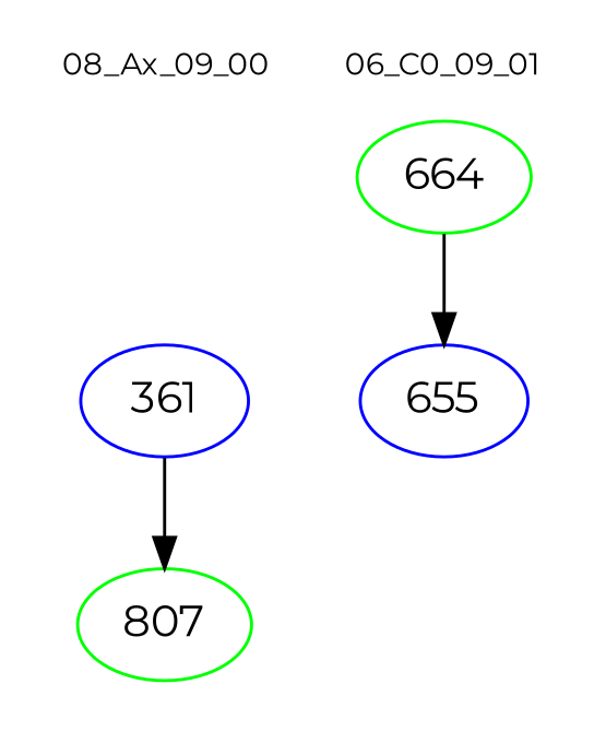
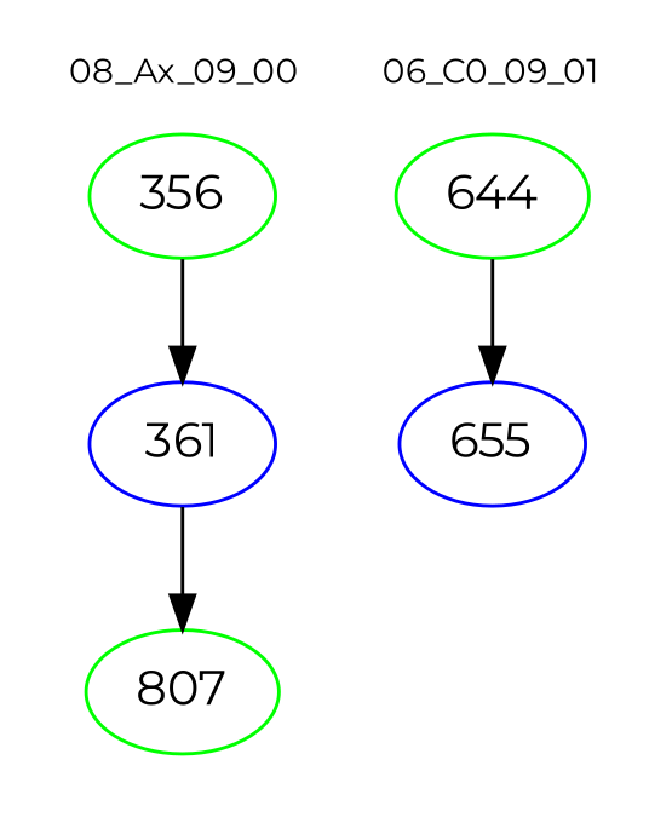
  digraph {
    fontname=Montserrat
    node [color=green fontname=Montserrat]
    edge [color=black fontname=Montserrat]
+   n1 [label=356]
    n2 [color=blue label=361]
    n3 [label=807]
-   n4 [label=664]
+   n4 [label=644]
    n5 [color=blue label=655]
    subgraph cluster_1 {
      color=white
      fontsize=10
      label="08_Ax_09_00"
+     n1
      n2
      n3
    }
    subgraph cluster_2 {
      color=white
      fontsize=10
      label="06_C0_09_01"
      n4
      n5
    }
+   n1 -> n2
    n2 -> n3
    n4 -> n5
  }
